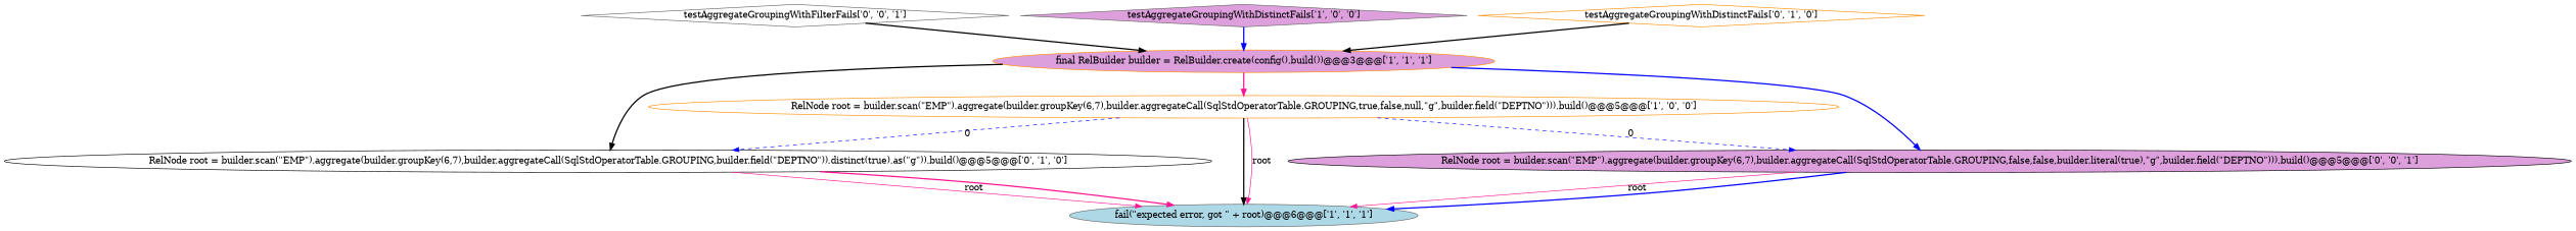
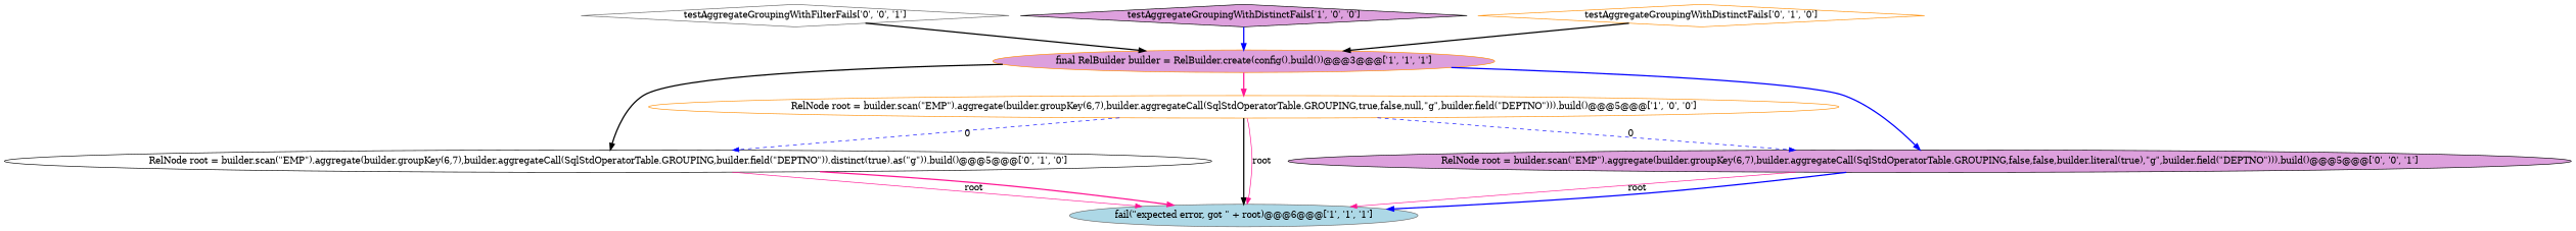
  digraph {
    node [fillcolor=white shape=ellipse style=filled color=gray40]
    edge [style=bold color=deeppink]
    n1 [fillcolor=lightblue label="fail(\"expected error, got \" + root)@@@6@@@['1', '1', '1']"]
    n2 [label="testAggregateGroupingWithFilterFails['0', '0', '1']" shape=diamond]
    n3 [fillcolor=plum label="final RelBuilder builder = RelBuilder.create(config().build())@@@3@@@['1', '1', '1']" color=darkorange]
-   n4 [fillcolor=plum label="testAggregateGroupingWithDistinctFails['1', '0', '0']" shape=diamond]
+   n4 [fillcolor=plum label="testAggregateGroupingWithDistinctFails['1', '0', '0']" shape=diamond color=black]
    n5 [label="RelNode root = builder.scan(\"EMP\").aggregate(builder.groupKey(6,7),builder.aggregateCall(SqlStdOperatorTable.GROUPING,true,false,null,\"g\",builder.field(\"DEPTNO\"))).build()@@@5@@@['1', '0', '0']" color=darkorange]
    n6 [label="RelNode root = builder.scan(\"EMP\").aggregate(builder.groupKey(6,7),builder.aggregateCall(SqlStdOperatorTable.GROUPING,builder.field(\"DEPTNO\")).distinct(true).as(\"g\")).build()@@@5@@@['0', '1', '0']" color=black]
    n7 [fillcolor=plum label="RelNode root = builder.scan(\"EMP\").aggregate(builder.groupKey(6,7),builder.aggregateCall(SqlStdOperatorTable.GROUPING,false,false,builder.literal(true),\"g\",builder.field(\"DEPTNO\"))).build()@@@5@@@['0', '0', '1']" color=black]
    n8 [label="testAggregateGroupingWithDistinctFails['0', '1', '0']" shape=diamond color=darkorange]
    n2 -> n3 [color=black]
    n3 -> n5
    n3 -> n6 [color=black]
    n3 -> n7 [color=blue]
    n4 -> n3 [color=blue]
    n5 -> n1 [color=black]
    n5 -> n1 [label=root style=solid]
    n5 -> n6 [label=0 style=dashed color=blue]
    n5 -> n7 [label=0 style=dashed color=blue]
    n6 -> n1 [label=root style=solid]
    n6 -> n1
    n7 -> n1 [label=root style=solid]
    n7 -> n1 [color=blue]
    n8 -> n3 [color=black]
  }
